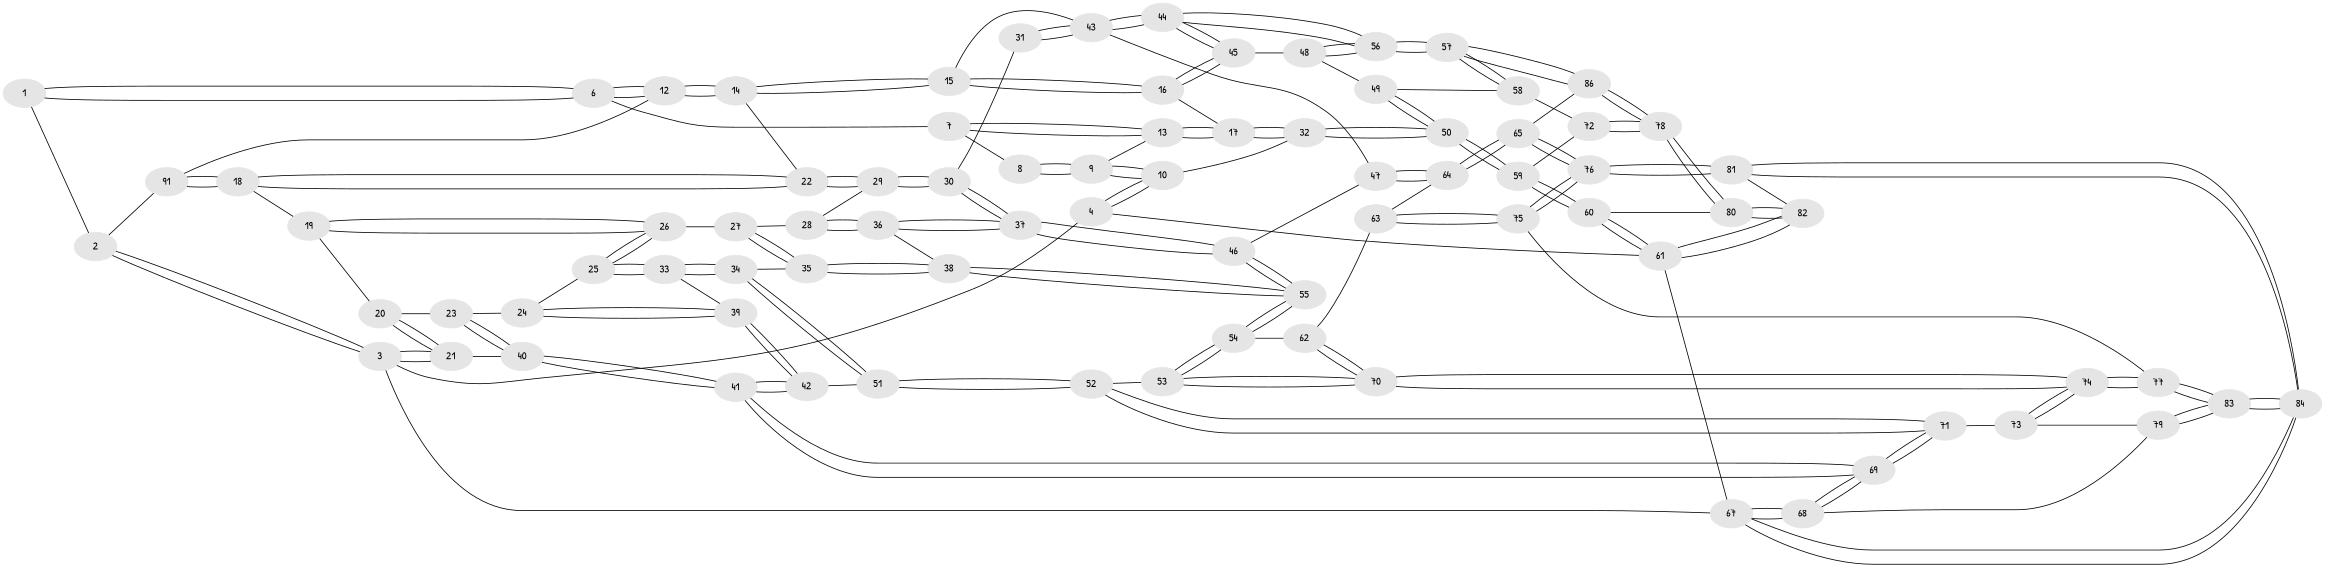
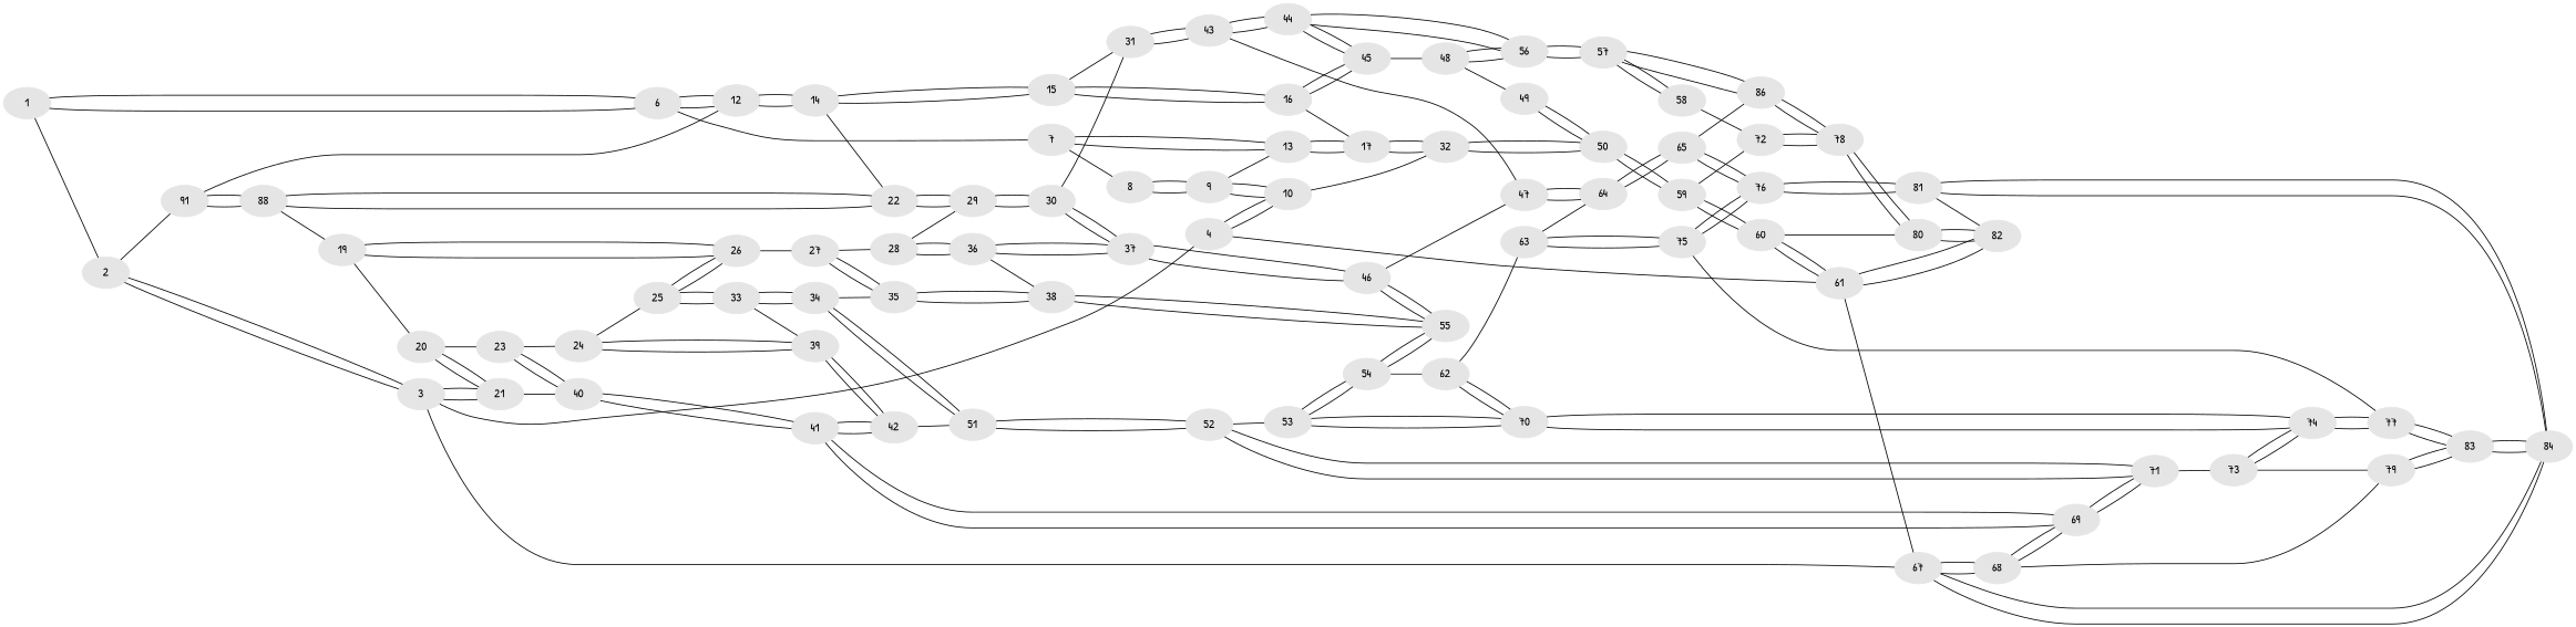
  graph {
    fontname="Patrick Hand"
    rankdir=LR
    node [color=gray90 fontname="Patrick Hand" style=filled]
    edge [fontname="Patrick Hand"]
    1
    2
    6
    3
    n5 [label=91]
    7
    12
    4
    21
    67
-   18
+   18 [label=88]
    10
    61
    40
    68
    84
    32
    82
    8
    9
    13
    14
    17
    50
    22
    19
    15
    16
    31
    29
    45
    43
    48
    20
    26
    23
    27
    24
    41
    30
    25
    39
    33
    42
    34
    28
    35
    36
    38
    37
    46
    44
    47
    59
    51
    52
    55
    69
    71
    56
    64
    57
    49
    65
    58
    72
    60
    53
    54
    70
    73
    62
    74
    63
    n75 [label=86]
    78
    80
    75
    76
    77
    81
    79
    83
    1 -- 2
    1 -- 6
    1 -- 6
    2 -- 3
    2 -- 3
    2 -- n5
    6 -- 7
    6 -- 12
    6 -- 12
    3 -- 4
    3 -- 21
    3 -- 21
    3 -- 67
    n5 -- 12
    n5 -- 18
    n5 -- 18
    7 -- 8
    7 -- 13
    7 -- 13
    12 -- 14
    12 -- 14
    4 -- 10
    4 -- 10
    4 -- 61
    21 -- 40
    67 -- 68
    67 -- 68
    67 -- 84
    67 -- 84
    18 -- 22
    18 -- 22
    18 -- 19
    10 -- 32
    61 -- 67
    61 -- 82
    61 -- 82
    40 -- 41
    40 -- 41
    68 -- 69
    68 -- 69
    68 -- 79
    32 -- 50
    32 -- 50
    8 -- 9
    8 -- 9
    9 -- 10
    9 -- 10
    9 -- 13
    13 -- 17
    13 -- 17
    14 -- 22
    14 -- 15
    14 -- 15
    17 -- 32
    17 -- 32
    50 -- 59
    50 -- 59
    22 -- 29
    22 -- 29
    19 -- 20
    19 -- 26
    19 -- 26
    15 -- 16
    15 -- 16
-   15 -- 43
+   15 -- 31
    16 -- 17
    16 -- 45
    16 -- 45
    31 -- 43
    31 -- 43
    29 -- 30
    29 -- 30
    45 -- 48
    43 -- 44
    43 -- 44
    43 -- 47
    48 -- 56
    48 -- 56
    48 -- 49
    20 -- 21
    20 -- 21
    20 -- 23
    26 -- 27
    23 -- 40
    23 -- 40
    23 -- 24
    27 -- 28
    27 -- 35
    27 -- 35
    24 -- 25
    24 -- 39
    24 -- 39
    41 -- 42
    41 -- 42
    41 -- 69
    41 -- 69
    30 -- 31
    30 -- 37
    30 -- 37
    25 -- 26
    25 -- 26
    25 -- 33
    25 -- 33
    39 -- 42
    39 -- 42
    33 -- 39
    33 -- 34
    33 -- 34
    42 -- 51
    34 -- 35
    34 -- 51
    34 -- 51
    28 -- 29
    28 -- 36
    28 -- 36
    35 -- 38
    35 -- 38
    36 -- 38
    36 -- 37
    36 -- 37
    38 -- 55
    38 -- 55
    37 -- 46
    37 -- 46
    46 -- 47
    46 -- 55
    46 -- 55
    44 -- 45
    44 -- 45
    44 -- 56
    44 -- 56
    47 -- 64
    47 -- 64
    59 -- 72
    59 -- 60
    59 -- 60
    51 -- 52
    51 -- 52
    52 -- 71
    52 -- 71
    52 -- 53
    69 -- 71
    69 -- 71
    71 -- 73
    56 -- 57
    56 -- 57
    64 -- 65
    64 -- 65
    57 -- 58
    57 -- 58
    57 -- n75
    57 -- n75
    49 -- 50
    49 -- 50
-   49 -- 58
    65 -- n75
    65 -- 76
    65 -- 76
    58 -- 72
    72 -- 78
    72 -- 78
    60 -- 61
    60 -- 61
    60 -- 80
    53 -- 54
    53 -- 54
    53 -- 70
    53 -- 70
    54 -- 55
    54 -- 55
    54 -- 62
    70 -- 74
    70 -- 74
    73 -- 74
    73 -- 74
    73 -- 79
    62 -- 70
    62 -- 70
    62 -- 63
    74 -- 77
    74 -- 77
    63 -- 64
    63 -- 75
    63 -- 75
    n75 -- 78
    n75 -- 78
    78 -- 80
    78 -- 80
    80 -- 82
    80 -- 82
    75 -- 76
    75 -- 76
    75 -- 77
    76 -- 81
    76 -- 81
    77 -- 83
    77 -- 83
    81 -- 84
    81 -- 84
    81 -- 82
    79 -- 83
    79 -- 83
    83 -- 84
    83 -- 84
  }
